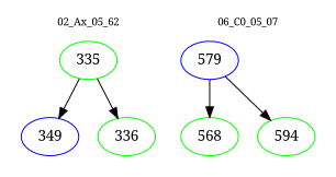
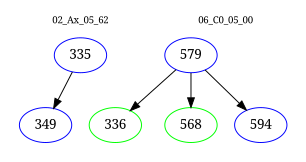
  digraph {
    fontname="Noto Serif"
    node [color=blue fontname="Noto Serif"]
    edge [color=black fontname="Noto Serif"]
-   n1 [color=green label=335]
+   n1 [label=335]
    n2 [color=green label=336]
    n3 [label=349]
    n4 [label=579]
    n5 [color=green label=568]
-   n6 [color=green label=594]
+   n6 [label=594]
    subgraph cluster_1 {
      color=white
      fontsize=10
      label="02_Ax_05_62"
      n1
      n2
      n3
    }
    subgraph cluster_2 {
      color=white
      fontsize=10
-     label="06_C0_05_07"
+     label="06_C0_05_00"
      n4
      n5
      n6
    }
-   n1 -> n2
+   n4 -> n2
    n1 -> n3
    n4 -> n5
    n4 -> n6
  }
